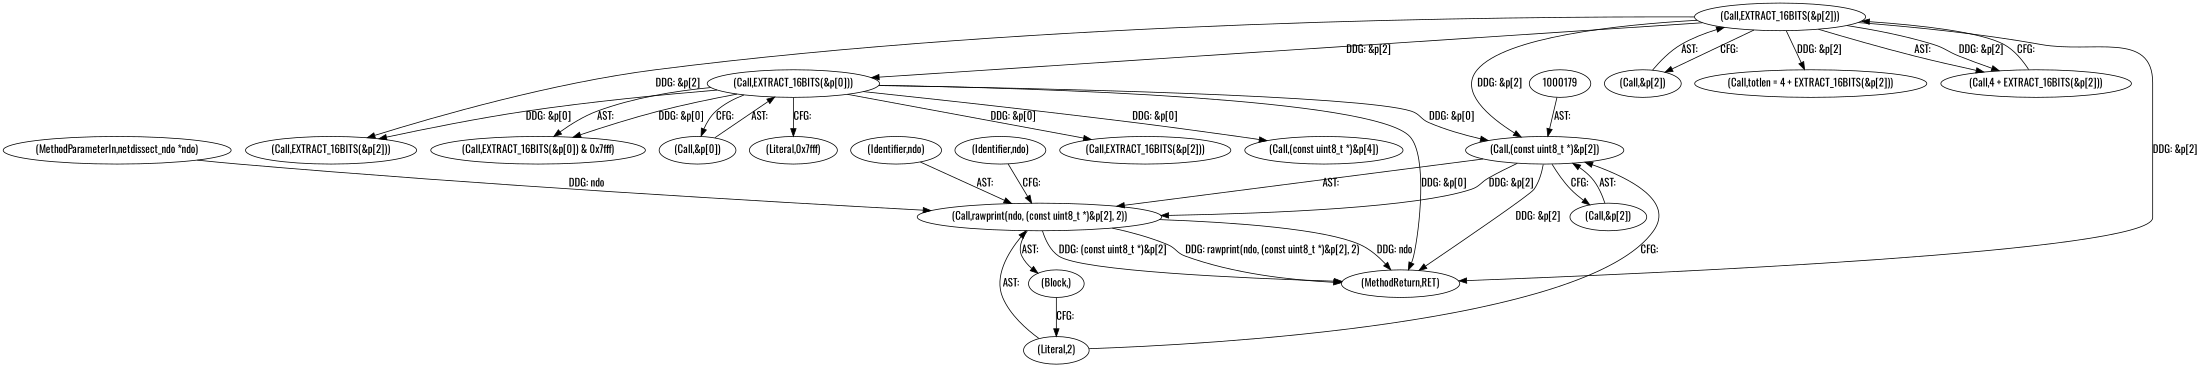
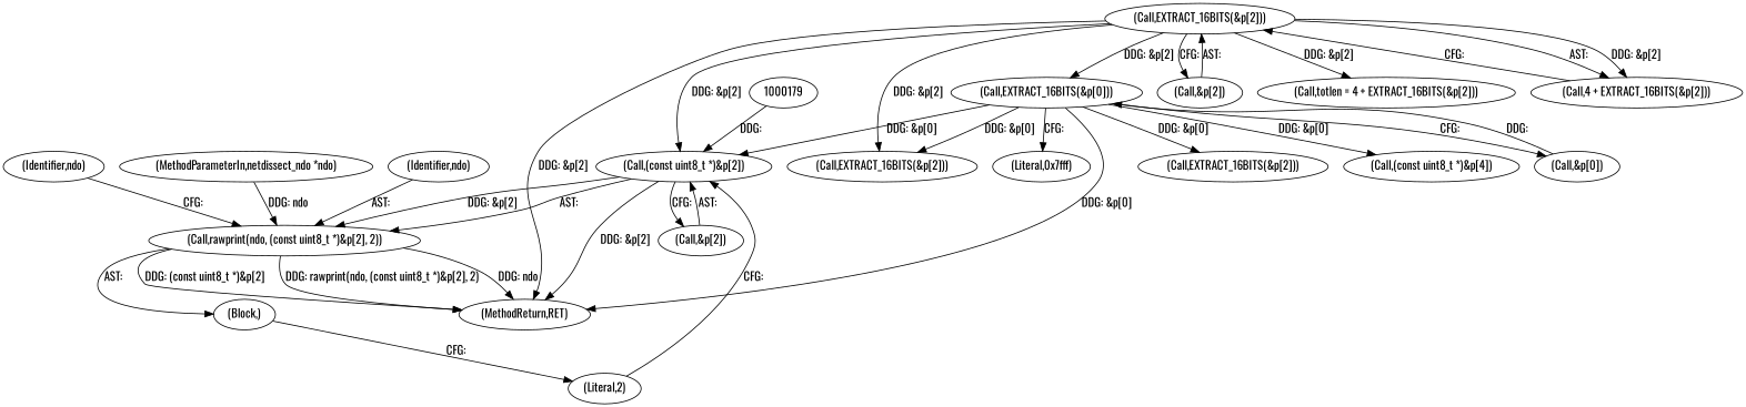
  digraph {
    fontname=Oswald
    node [fontname=Oswald]
    edge [fontname=Oswald]
    n1 [label="(Call,(const uint8_t *)&p[2])"]
    n2 [label="(Call,rawprint(ndo, (const uint8_t *)&p[2], 2))"]
    n3 [label="(Call,&p[2])"]
    n4 [label="(MethodReturn,RET)"]
    n5 [label="(Block,)"]
    n6 [label="(Call,EXTRACT_16BITS(&p[0]))"]
    n7 [label="(Call,EXTRACT_16BITS(&p[2]))"]
    n8 [label="(Call,(const uint8_t *)&p[4])"]
    n9 [label="(Call,EXTRACT_16BITS(&p[2]))"]
-   n10 [label="(Call,EXTRACT_16BITS(&p[0]) & 0x7fff)"]
    n11 [label="(Call,&p[0])"]
    n12 [label="(Literal,0x7fff)"]
    n13 [label="(Call,EXTRACT_16BITS(&p[2]))"]
    n14 [label="(Call,&p[2])"]
    n15 [label="(Call,totlen = 4 + EXTRACT_16BITS(&p[2]))"]
    n16 [label="(Call,4 + EXTRACT_16BITS(&p[2]))"]
    n17 [label="(Literal,2)"]
    n18 [label="(MethodParameterIn,netdissect_ndo *ndo)"]
    n19 [label="(Identifier,ndo)"]
    n20 [label="(Identifier,ndo)"]
    1000179
    n1 -> n2 [label="AST: "]
    n1 -> n2 [label="DDG: &p[2]"]
    n1 -> n3 [label="CFG: "]
    n1 -> n4 [label="DDG: &p[2]"]
    n2 -> n4 [label="DDG: (const uint8_t *)&p[2]"]
    n2 -> n4 [label="DDG: rawprint(ndo, (const uint8_t *)&p[2], 2)"]
    n2 -> n4 [label="DDG: ndo"]
    n2 -> n5 [label="AST: "]
    n3 -> n1 [label="AST: "]
    n5 -> n17 [label="CFG: "]
    n6 -> n1 [label="DDG: &p[0]"]
    n6 -> n4 [label="DDG: &p[0]"]
    n6 -> n7 [label="DDG: &p[0]"]
    n6 -> n8 [label="DDG: &p[0]"]
    n6 -> n9 [label="DDG: &p[0]"]
-   n6 -> n10 [label="AST: "]
-   n6 -> n10 [label="DDG: &p[0]"]
    n6 -> n11 [label="CFG: "]
    n6 -> n12 [label="CFG: "]
-   n11 -> n6 [label="AST: "]
+   n11 -> n6 [label="DDG: "]
    n13 -> n1 [label="DDG: &p[2]"]
    n13 -> n4 [label="DDG: &p[2]"]
    n13 -> n6 [label="DDG: &p[2]"]
    n13 -> n9 [label="DDG: &p[2]"]
    n13 -> n14 [label="CFG: "]
    n13 -> n15 [label="DDG: &p[2]"]
    n13 -> n16 [label="AST: "]
    n13 -> n16 [label="DDG: &p[2]"]
    n14 -> n13 [label="AST: "]
    n16 -> n13 [label="CFG: "]
    n17 -> n1 [label="CFG: "]
-   n17 -> n2 [label="AST: "]
    n18 -> n2 [label="DDG: ndo"]
    n19 -> n2 [label="AST: "]
    n20 -> n2 [label="CFG: "]
-   1000179 -> n1 [label="AST: "]
+   1000179 -> n1 [label="DDG: "]
  }
